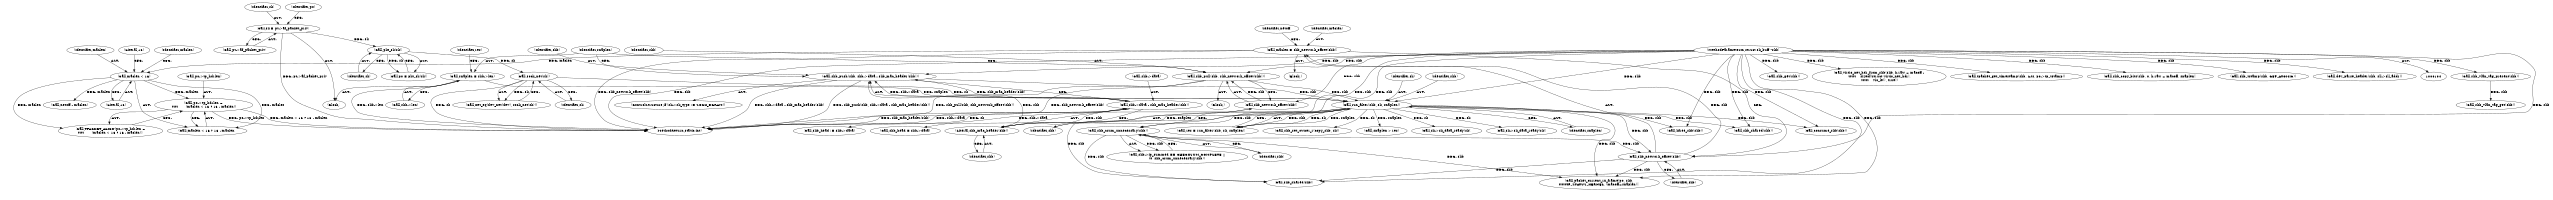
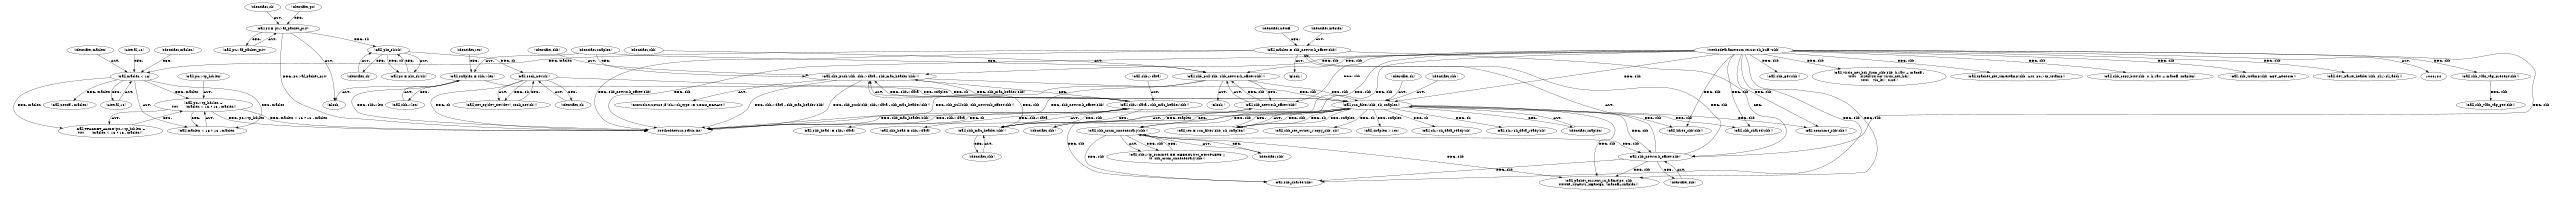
  digraph {
    n1 [label="(Call,po->tp_hdrlen +\n \t\t\t\t       (maclen < 16 ? 16 : maclen))"]
    n2 [label="(Call,TPACKET_ALIGN(po->tp_hdrlen +\n \t\t\t\t       (maclen < 16 ? 16 : maclen)))"]
    n3 [label="(Call,maclen < 16 ? 16 : maclen)"]
    n4 [label="(MethodReturn,static int)"]
    n5 [label="(Call,maclen < 16)"]
    n6 [label="(Call,netoff - maclen)"]
    n7 [label="(Literal,16)"]
    n8 [label="(Call,maclen = skb_network_offset(skb))"]
    n9 [label="(Call,skb_network_offset(skb))"]
    n10 [label="(Block,)"]
    n11 [label="(Call,skb_shared(skb))"]
    n12 [label="(Call,packet_current_rx_frame(po, skb,\n\t\t\t\t\tTP_STATUS_KERNEL, (macoff+snaplen)))"]
    n13 [label="(Identifier,skb)"]
    n14 [label="(Call,run_filter(skb, sk, snaplen))"]
    n15 [label="(Call,skb_csum_unnecessary(skb))"]
    n16 [label="(Call,skb_set_owner_r(copy_skb, sk))"]
    n17 [label="(Call,snaplen > res)"]
    n18 [label="(Call,kfree_skb(skb))"]
    n19 [label="(Call,skb_shared(skb))"]
    n20 [label="(Call,sk->sk_data_ready(sk))"]
    n21 [label="(Call,sk->sk_data_ready(sk))"]
    n22 [label="(Identifier,snaplen)"]
    n23 [label="(Call,consume_skb(skb))"]
    n24 [label="(Call,res = run_filter(skb, sk, snaplen))"]
    n25 [label="(Call,skb->ip_summed == CHECKSUM_COMPLETE ||\n\t\t  skb_csum_unnecessary(skb))"]
    n26 [label="(Identifier,skb)"]
    n27 [label="(Call,skb_push(skb, skb->data - skb_mac_header(skb)))"]
    n28 [label="(Call,skb->data - skb_mac_header(skb))"]
    n29 [label="(ControlStructure,if (sk->sk_type != SOCK_DGRAM))"]
-   n30 [label="(Literal,skb_mac_header(skb))"]
+   n30 [label="(Call,skb_mac_header(skb))"]
    n31 [label="(Call,skb_head = skb->data)"]
    n32 [label="(Call,skb_head != skb->data)"]
    n33 [label="(Identifier,skb)"]
    n34 [label="(MethodParameterIn,struct sk_buff *skb)"]
    n35 [label="(Call,skb_pull(skb, skb_network_offset(skb)))"]
    n36 [label="(Call,skb_network_offset(skb))"]
    n37 [label="(Call,skb_vlan_tag_present(skb))"]
    n38 [label="(Call,skb_get(skb))"]
    n39 [label="(Call,virtio_net_hdr_from_skb(skb, h.raw + macoff -\n \t\t\t\t\t    sizeof(struct virtio_net_hdr),\n \t\t\t\t\t    vio_le(), true))"]
    n40 [label="(Call,tpacket_get_timestamp(skb, &ts, po->tp_tstamp))"]
    n41 [label="(Call,skb_copy_bits(skb, 0, h.raw + macoff, snaplen))"]
    n42 [label="(Call,skb_tstamp(skb, GFP_ATOMIC))"]
    n43 [label="(Call,dev_parse_header(skb, sll->sll_addr))"]
    1000104
    n45 [label="(Block,)"]
    n46 [label="(Identifier,skb)"]
    n47 [label="(Call,skb_vlan_tag_get(skb))"]
    n48 [label="(Call,sock_net(sk))"]
    n49 [label="(Call,net_eq(dev_net(dev), sock_net(sk)))"]
    n50 [label="(Identifier,sk)"]
    n51 [label="(Call,pkt_sk(sk))"]
    n52 [label="(Call,po = pkt_sk(sk))"]
    n53 [label="(Identifier,sk)"]
    n54 [label="(Call,sk = pt->af_packet_priv)"]
    n55 [label="(Block,)"]
    n56 [label="(Call,pt->af_packet_priv)"]
    n57 [label="(Call,snaplen = skb->len)"]
    n58 [label="(Call,skb->len)"]
    n59 [label="(Identifier,sk)"]
    n60 [label="(Identifier,po)"]
    n61 [label="(Identifier,skb)"]
    n62 [label="(Call,po->tp_hdrlen)"]
    n63 [label="(Call,skb->data)"]
    n64 [label="(Identifier,sk)"]
    n65 [label="(Identifier,res)"]
    n66 [label="(Literal,16)"]
    n67 [label="(Identifier,skb)"]
    n68 [label="(Identifier,maclen)"]
    n69 [label="(Identifier,maclen)"]
    n70 [label="(Identifier,snaplen)"]
    n71 [label="(Identifier,netoff)"]
    n72 [label="(Identifier,maclen)"]
    n73 [label="(Identifier,skb)"]
    n1 -> n2 [label="AST: "]
    n1 -> n3 [label="CFG: "]
    n1 -> n4 [label="DDG: po->tp_hdrlen"]
    n1 -> n4 [label="DDG: maclen < 16 ? 16 : maclen"]
    n2 -> n1 [label="CFG: "]
    n3 -> n1 [label="AST: "]
    n5 -> n1 [label="DDG: maclen"]
    n5 -> n2 [label="DDG: maclen"]
    n5 -> n3 [label="AST: "]
    n5 -> n3 [label="DDG: maclen"]
    n5 -> n6 [label="DDG: maclen"]
    n5 -> n7 [label="CFG: "]
    n7 -> n5 [label="AST: "]
    n8 -> n4 [label="DDG: skb_network_offset(skb)"]
    n8 -> n5 [label="DDG: maclen"]
    n8 -> n9 [label="CFG: "]
    n8 -> n10 [label="AST: "]
    n9 -> n8 [label="AST: "]
    n9 -> n8 [label="DDG: skb"]
    n9 -> n11 [label="DDG: skb"]
    n9 -> n12 [label="DDG: skb"]
    n9 -> n13 [label="CFG: "]
    n13 -> n9 [label="AST: "]
    n14 -> n4 [label="DDG: sk"]
    n14 -> n4 [label="DDG: snaplen"]
    n14 -> n9 [label="DDG: skb"]
    n14 -> n11 [label="DDG: skb"]
    n14 -> n12 [label="DDG: skb"]
    n14 -> n15 [label="DDG: skb"]
    n14 -> n16 [label="DDG: sk"]
    n14 -> n17 [label="DDG: snaplen"]
    n14 -> n18 [label="DDG: skb"]
    n14 -> n19 [label="DDG: skb"]
    n14 -> n20 [label="DDG: sk"]
    n14 -> n21 [label="DDG: sk"]
    n14 -> n22 [label="CFG: "]
    n14 -> n23 [label="DDG: skb"]
    n14 -> n24 [label="AST: "]
    n14 -> n24 [label="DDG: skb"]
    n14 -> n24 [label="DDG: sk"]
    n14 -> n24 [label="DDG: snaplen"]
    n15 -> n9 [label="DDG: skb"]
    n15 -> n11 [label="DDG: skb"]
    n15 -> n12 [label="DDG: skb"]
    n15 -> n25 [label="AST: "]
    n15 -> n25 [label="DDG: skb"]
    n15 -> n26 [label="CFG: "]
    n22 -> n14 [label="AST: "]
    n24 -> n14 [label="CFG: "]
    n25 -> n15 [label="CFG: "]
    n26 -> n15 [label="AST: "]
    n27 -> n4 [label="DDG: skb->data - skb_mac_header(skb)"]
    n27 -> n4 [label="DDG: skb_push(skb, skb->data - skb_mac_header(skb))"]
    n27 -> n14 [label="DDG: skb"]
    n27 -> n28 [label="CFG: "]
    n27 -> n29 [label="AST: "]
    n28 -> n4 [label="DDG: skb_mac_header(skb)"]
    n28 -> n27 [label="AST: "]
    n28 -> n27 [label="DDG: skb->data"]
    n28 -> n27 [label="DDG: skb_mac_header(skb)"]
    n28 -> n30 [label="CFG: "]
    n28 -> n31 [label="DDG: skb->data"]
    n28 -> n32 [label="DDG: skb->data"]
    n30 -> n27 [label="DDG: skb"]
    n30 -> n28 [label="AST: "]
    n30 -> n28 [label="DDG: skb"]
    n30 -> n33 [label="CFG: "]
    n33 -> n30 [label="AST: "]
    n34 -> n4 [label="DDG: skb"]
    n34 -> n9 [label="DDG: skb"]
    n34 -> n11 [label="DDG: skb"]
    n34 -> n12 [label="DDG: skb"]
    n34 -> n14 [label="DDG: skb"]
    n34 -> n15 [label="DDG: skb"]
    n34 -> n18 [label="DDG: skb"]
    n34 -> n19 [label="DDG: skb"]
    n34 -> n23 [label="DDG: skb"]
    n34 -> n27 [label="DDG: skb"]
    n34 -> n30 [label="DDG: skb"]
    n34 -> n35 [label="DDG: skb"]
    n34 -> n36 [label="DDG: skb"]
    n34 -> n37 [label="DDG: skb"]
    n34 -> n38 [label="DDG: skb"]
    n34 -> n39 [label="DDG: skb"]
    n34 -> n40 [label="DDG: skb"]
    n34 -> n41 [label="DDG: skb"]
    n34 -> n42 [label="DDG: skb"]
    n34 -> n43 [label="DDG: skb"]
    n34 -> 1000104 [label="AST: "]
    n35 -> n4 [label="DDG: skb_pull(skb, skb_network_offset(skb))"]
    n35 -> n4 [label="DDG: skb_network_offset(skb)"]
    n35 -> n14 [label="DDG: skb"]
    n35 -> n36 [label="CFG: "]
    n35 -> n45 [label="AST: "]
    n36 -> n35 [label="AST: "]
    n36 -> n35 [label="DDG: skb"]
    n36 -> n46 [label="CFG: "]
    n37 -> n47 [label="DDG: skb"]
    n46 -> n36 [label="AST: "]
    n48 -> n4 [label="DDG: sk"]
    n48 -> n14 [label="DDG: sk"]
    n48 -> n49 [label="AST: "]
    n48 -> n49 [label="DDG: sk"]
    n48 -> n50 [label="CFG: "]
    n49 -> n48 [label="CFG: "]
    n50 -> n48 [label="AST: "]
    n51 -> n48 [label="DDG: sk"]
    n51 -> n52 [label="AST: "]
    n51 -> n52 [label="DDG: sk"]
    n51 -> n53 [label="CFG: "]
    n52 -> n51 [label="CFG: "]
    n53 -> n51 [label="AST: "]
    n54 -> n4 [label="DDG: pt->af_packet_priv"]
    n54 -> n51 [label="DDG: sk"]
    n54 -> n55 [label="AST: "]
    n54 -> n56 [label="CFG: "]
    n56 -> n54 [label="AST: "]
    n57 -> n4 [label="DDG: skb->len"]
    n57 -> n14 [label="DDG: snaplen"]
    n57 -> n55 [label="AST: "]
    n57 -> n58 [label="CFG: "]
    n58 -> n57 [label="AST: "]
    n59 -> n54 [label="AST: "]
    n60 -> n54 [label="CFG: "]
    n61 -> n14 [label="AST: "]
    n62 -> n1 [label="AST: "]
    n63 -> n28 [label="AST: "]
    n64 -> n14 [label="AST: "]
    n65 -> n57 [label="CFG: "]
    n66 -> n5 [label="CFG: "]
    n67 -> n27 [label="AST: "]
    n68 -> n5 [label="CFG: "]
    n69 -> n5 [label="AST: "]
    n70 -> n27 [label="CFG: "]
    n70 -> n35 [label="CFG: "]
    n70 -> n57 [label="AST: "]
    n71 -> n8 [label="CFG: "]
    n72 -> n8 [label="AST: "]
    n73 -> n35 [label="AST: "]
  }
